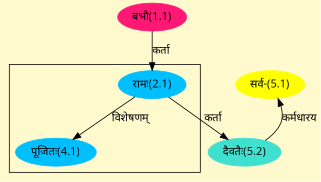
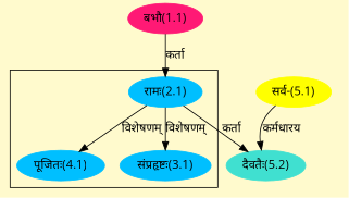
  digraph {
    bgcolor=lemonchiffon1
    compound=true
    fontname="Open Sans"
    rankdir=BT
    node [color="#00BFFF" fontname="Open Sans" style=filled]
    edge [dir=back fontname="Open Sans"]
+   n1 [label="संप्रहृष्टः(3.1)"]
    n2 [label="रामः(2.1)"]
    n3 [label="पूजितः(4.1)"]
    n4 [color="#FF1975" label="बभौ(1.1)"]
    n5 [color="#FFFF00" label="सर्व-(5.1)"]
    n6 [color="#40E0D0" label="दैवतैः(5.2)"]
    subgraph cluster_1 {
+     n1
      n2
      n3
    }
+   n1 -> n2 [label="विशेषणम्"]
    n2 -> n4 [label="कर्ता"]
    n3 -> n2 [label="विशेषणम्"]
-   n5 -> n6 [label="कर्मधारय"]
+   n6 -> n5 [label="कर्मधारय"]
    n6 -> n2 [label="कर्ता"]
  }
